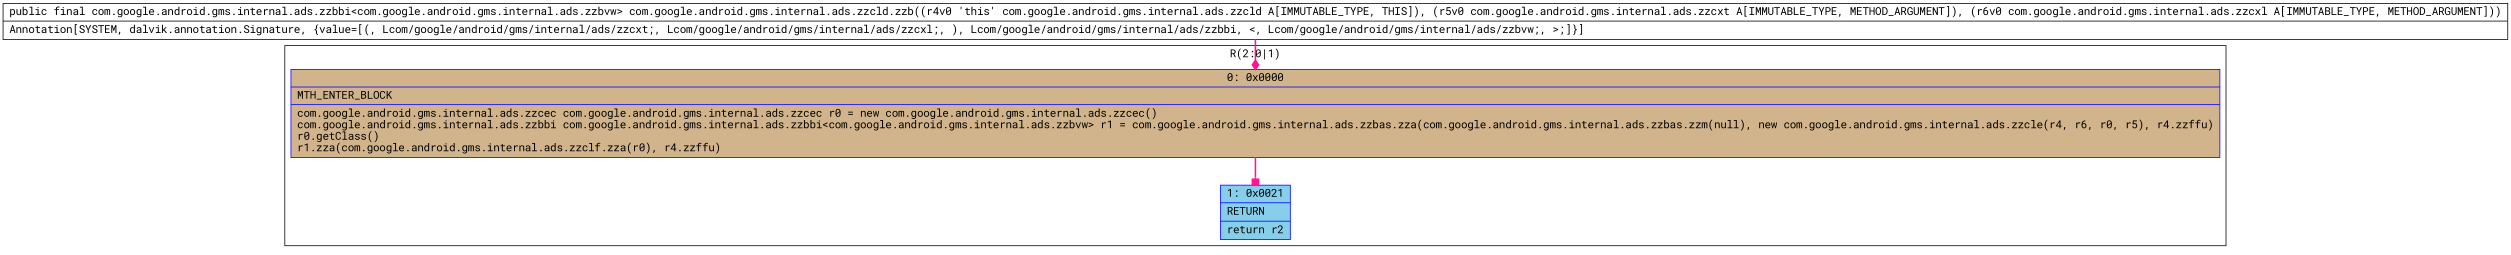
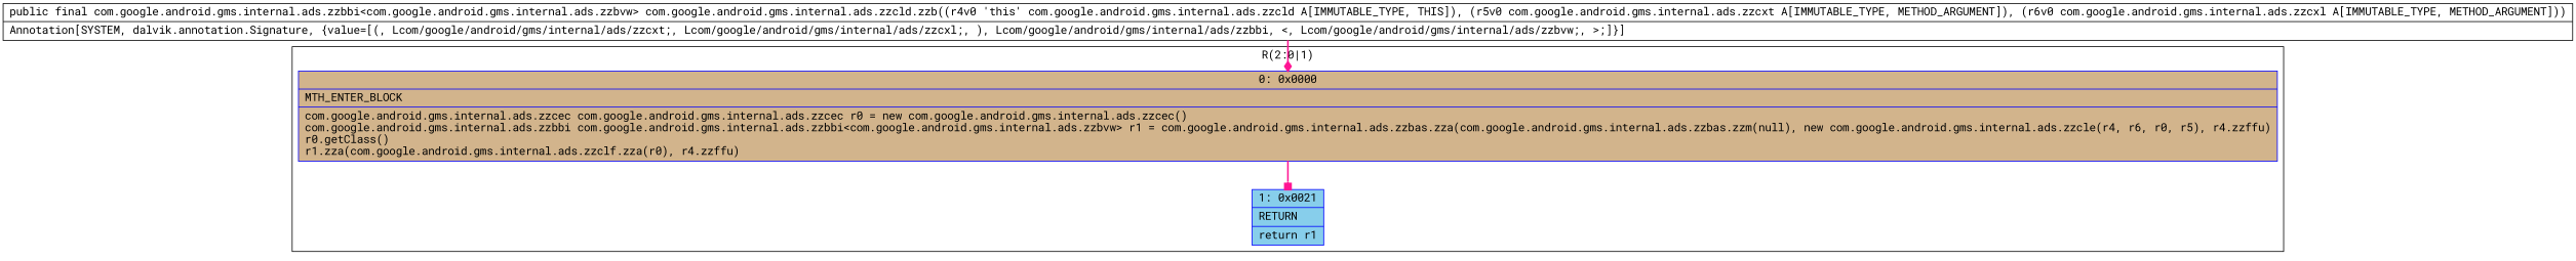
  digraph {
    fontname="Roboto Mono"
    node [color=blue shape=record style=filled fontname="Roboto Mono"]
    edge [color=deeppink style=bold fontname="Roboto Mono"]
    n1 [label="{0\:\ 0x0000|MTH_ENTER_BLOCK\l|com.google.android.gms.internal.ads.zzcec com.google.android.gms.internal.ads.zzcec r0 = new com.google.android.gms.internal.ads.zzcec()\lcom.google.android.gms.internal.ads.zzbbi com.google.android.gms.internal.ads.zzbbi\<com.google.android.gms.internal.ads.zzbvw\> r1 = com.google.android.gms.internal.ads.zzbas.zza(com.google.android.gms.internal.ads.zzbas.zzm(null), new com.google.android.gms.internal.ads.zzcle(r4, r6, r0, r5), r4.zzffu)\lr0.getClass()\lr1.zza(com.google.android.gms.internal.ads.zzclf.zza(r0), r4.zzffu)\l}" fillcolor=tan]
-   n2 [label="{1\:\ 0x0021|RETURN\l|return r2\l}" fillcolor=skyblue]
+   n2 [label="{1\:\ 0x0021|RETURN\l|return r1\l}" fillcolor=skyblue]
    n3 [label="{public final com.google.android.gms.internal.ads.zzbbi\<com.google.android.gms.internal.ads.zzbvw\> com.google.android.gms.internal.ads.zzcld.zzb((r4v0 'this' com.google.android.gms.internal.ads.zzcld A[IMMUTABLE_TYPE, THIS]), (r5v0 com.google.android.gms.internal.ads.zzcxt A[IMMUTABLE_TYPE, METHOD_ARGUMENT]), (r6v0 com.google.android.gms.internal.ads.zzcxl A[IMMUTABLE_TYPE, METHOD_ARGUMENT]))  | Annotation[SYSTEM, dalvik.annotation.Signature, \{value=[(, Lcom\/google\/android\/gms\/internal\/ads\/zzcxt;, Lcom\/google\/android\/gms\/internal\/ads\/zzcxl;, ), Lcom\/google\/android\/gms\/internal\/ads\/zzbbi, \<, Lcom\/google\/android\/gms\/internal\/ads\/zzbvw;, \>;]\}]\l}" fillcolor=white color=""]
    subgraph cluster_1 {
      label="R(2:0|1)"
      n1
      n2
    }
    n1 -> n2 [arrowhead=box]
    n3 -> n1 [arrowhead=diamond]
  }
